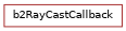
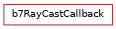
  digraph {
    rankdir=TB
-   n1 [color=brown fillcolor=white fontname=Helvetica fontsize=10 height=0.2 label=b2RayCastCallback shape=record style=filled width=0.4]
+   n1 [color=brown fillcolor=white fontname=Helvetica fontsize=10 height=0.2 label=b7RayCastCallback shape=record style=filled width=0.4]
  }
